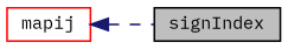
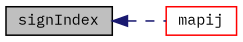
  digraph {
    rankdir=LR
    fontname="IBM Plex Mono"
    node [fontname="IBM Plex Mono" fontsize=10 shape=record]
    n1 [color=black fillcolor=grey75 fontcolor=black height=0.2 label=signIndex style=filled width=0.4]
    n2 [color=red height=0.2 label=mapij width=0.4]
-   n2 -> n1 [color=midnightblue dir=back fontname="IBM Plex Mono" fontsize=10 labelfontname=Helvetica labelfontsize=10 style=dashed]
+   n1 -> n2 [color=midnightblue dir=back fontname="IBM Plex Mono" fontsize=10 labelfontname=Helvetica labelfontsize=10 style=dashed]
  }
